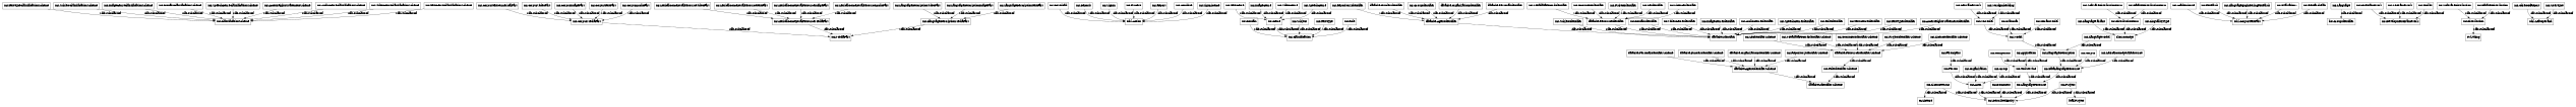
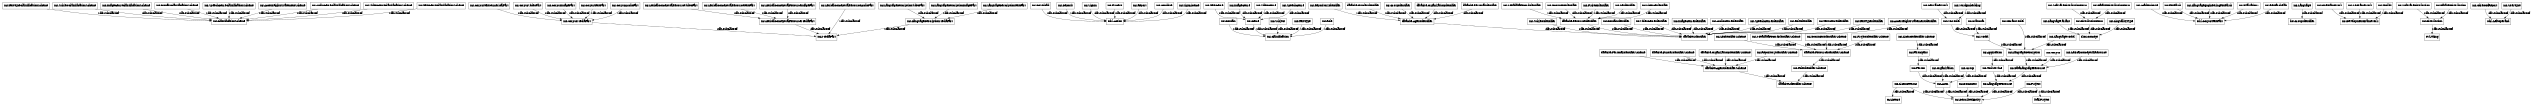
  digraph {
    rankdir=TB
    node [color=black shape=rectangle]
    "ms:TextTypeClassificationScheme"
    "ms:ClassificationScheme"
    "ms:LanguageDescriptionMediaPart"
    "ms:MediaPart"
    "ms:Download"
    "odrl:Action"
    "ms:Domain"
    "ms:Classification"
    "ms:MetadataRecordIdentifier"
    "datacite:ResourceIdentifier"
    "datacite:Identifier"
    "ms:Deposit"
    "datacite:ResourceIdentifierScheme"
    "ms:RoleIdentifierScheme"
    "ms:Grammar"
    "ms:Model"
    "ms:LanguageDescription"
    "ms:DataLanguageResource"
    "ms:NeuralNetwork"
    "ms:MLModel"
    "ms:LanguageVariant"
    "skos:Concept"
    "ms:SubjectIdentifier"
    "datacite:OrganizationIdentifierScheme"
    "datacite:AgentIdentifierScheme"
    "datacite:IdentifierScheme"
    n27 [label="odrl:CorpusTextPart"]
    "ms:AcademicUse"
    "ms:CorpusMediaPart"
    "ms:SubjectClassificationScheme"
    "ms:TextGenre"
    "ms:Genre"
    "datacite:FunderIdentifier"
    "datacite:AgentIdentifier"
    n35 [label="dct:GroupIdentifier"]
    "ms:Language"
    "ms:LanguageResource"
    "ms:DescribedEntity"
    "ms:LanguageDescriptionVideoPart"
    "ms:SignIn"
    "ms:LexicalConceptualResourceVideoPart"
    "ms:LexicalConceptualResourceMediaPart"
    "ms:RepositoryIdentifierScheme"
    "ms:CorpusTextNumericalPart"
    "ms:ImageGenreClassificationScheme"
    "datacite:PersonalIdentifierScheme"
    "ms:NLPFramework"
    "ms:DevelopmentFramework"
    "ms:DocumentIdentifier"
    "ms:GroupIdentifier"
    "datacite:FunderIdentifierScheme"
    "ms:LicenceIdentifierScheme"
    "ms:Application"
    "ms:ToolService"
    "ms:CorpusVideoPart"
    "ms:Process"
    "ms:CorpusImagePart"
    "ms:Corpus"
    "ms:LanguageDescriptionImagePart"
    "ms:WordEmbedding"
    "ms:Report"
    "ms:ProjectIdentifier"
    "ms:Combine"
    "ms:ImageGenre"
    "ms:SignLicence"
    "ms:Organization"
    "ms:Actor"
    "ms:DomainIdentifier"
-   "ms:Component"
    "datacite:OrganizationIdentifier"
    "ms:VideoGenreIdentifier"
    "ms:ImageGenreIdentifier"
    "ms:Group"
    "ms:CorpusTextPart"
    "ms:DomainClassificationScheme"
    "ms:AudioGenreIdentifier"
    "ms:LicenceTerms"
    "cc:License"
    "ms:SpeechGenreIdentifier"
    "ms:RoleIdentifier"
    "ms:NGramModel"
    "datacite:PersonalIdentifier"
    "ms:SoftwareDistribution"
    "ms:Distribution"
    "owl:Thing"
    "ms:DatasetDistribution"
    "ms:TextGenreIdentifier"
    "ms:ObjectOfReport"
    "odrl:LeftOperand"
    "ms:DocumentIdentifierScheme"
    "ms:LanguageDescriptionTextPart"
    "ms:SpeechGenreClassificationScheme"
    "ms:Research"
    "ms:DistributionForm"
    "ms:RepositoryIdentifier"
    "ms:Project"
    "foaf:Project"
    "ms:Subject"
    "ms:MLFramework"
    "ms:Person"
    "ms:SoftwareDistributionForm"
    "ms:UserType"
    "ms:LRIdentifier"
    "ms:Participant"
    "ms:VideoGenre"
    "ms:ProjectIdentifierScheme"
    "ms:TextType"
    "ms:LanguageEngineeringResearch"
    "ms:AccessRightsStatementScheme"
    "ms:Evaluation1"
    "ms:LexicalConceptualResource"
    "ms:TextTypeIdentifier"
    "ms:LRIdentifierScheme"
    "ms:LingualityType"
    "ms:AudioGenreClassificationScheme"
    "ms:LexicalConceptualResourceTextPart"
    "ms:LicenceIdentifier"
    "ms:Toolkit"
    "ms:CorpusAudioPart"
    "ms:AccessRightsStatementIdentifier"
    "ms:LexicalConceptualResourceImagePart"
    "ms:Role"
    "ms:LexicalConceptualResourceAudioPart"
    "ms:MetadataRecordIdentifierScheme"
    "ms:VideoGenreClassificationScheme"
    "ms:ResearchPlan"
    "ms:DatasetDistributionForm"
    "ms:Document"
    "ms:LanguageModel"
    "ms:TextGenreClassificationScheme"
    "ms:SpeechGenre"
    "ms:TextTypeClassificationScheme" -> "ms:ClassificationScheme" [label="rdfs:subClassOf"]
    "ms:LanguageDescriptionMediaPart" -> "ms:MediaPart" [label="rdfs:subClassOf"]
    "ms:Download" -> "odrl:Action" [label="rdfs:subClassOf"]
    "ms:Domain" -> "ms:Classification" [label="rdfs:subClassOf"]
    "ms:MetadataRecordIdentifier" -> "datacite:ResourceIdentifier" [label="rdfs:subClassOf"]
    "datacite:ResourceIdentifier" -> "datacite:Identifier" [label="rdfs:subClassOf"]
    "ms:Deposit" -> "odrl:Action" [label="rdfs:subClassOf"]
    "datacite:ResourceIdentifierScheme" -> "ms:RoleIdentifierScheme" [label="rdfs:subClassOf"]
    "ms:RoleIdentifierScheme" -> "datacite:IdentifierScheme" [label="rdfs:subClassOf"]
    "ms:Grammar" -> "ms:Model" [label="rdfs:subClassOf"]
    "ms:Model" -> "ms:LanguageDescription" [label="rdfs:subClassOf"]
    "ms:LanguageDescription" -> "ms:DataLanguageResource" [label="rdfs:subClassOf"]
    "ms:DataLanguageResource" -> "ms:LanguageResource" [label="rdfs:subClassOf"]
    "ms:NeuralNetwork" -> "ms:MLModel" [label="rdfs:subClassOf"]
    "ms:MLModel" -> "ms:Model" [label="rdfs:subClassOf"]
    "ms:LanguageVariant" -> "skos:Concept" [label="rdfs:subClassOf"]
    "ms:SubjectIdentifier" -> "datacite:Identifier" [label="rdfs:subClassOf"]
    "datacite:OrganizationIdentifierScheme" -> "datacite:AgentIdentifierScheme" [label="rdfs:subClassOf"]
    "datacite:AgentIdentifierScheme" -> "datacite:IdentifierScheme" [label="rdfs:subClassOf"]
    "ms:AcademicUse" -> n27 [label="rdfs:subClassOf"]
    "ms:CorpusMediaPart" -> "ms:MediaPart" [label="rdfs:subClassOf"]
    "ms:SubjectClassificationScheme" -> "ms:ClassificationScheme" [label="rdfs:subClassOf"]
    "ms:TextGenre" -> "ms:Genre" [label="rdfs:subClassOf"]
    "ms:Genre" -> "ms:Classification" [label="rdfs:subClassOf"]
    "datacite:FunderIdentifier" -> "datacite:AgentIdentifier" [label="rdfs:subClassOf"]
    "datacite:AgentIdentifier" -> "datacite:Identifier" [label="rdfs:subClassOf"]
    "ms:Language" -> n35 [label="rdfs:subClassOf"]
    "ms:LanguageResource" -> "ms:DescribedEntity" [label="rdfs:subClassOf"]
    "ms:LanguageDescriptionVideoPart" -> "ms:LanguageDescriptionMediaPart" [label="rdfs:subClassOf"]
    "ms:SignIn" -> "odrl:Action" [label="rdfs:subClassOf"]
    "ms:LexicalConceptualResourceVideoPart" -> "ms:LexicalConceptualResourceMediaPart" [label="rdfs:subClassOf"]
    "ms:LexicalConceptualResourceMediaPart" -> "ms:MediaPart" [label="rdfs:subClassOf"]
    "ms:RepositoryIdentifierScheme" -> "datacite:AgentIdentifierScheme" [label="rdfs:subClassOf"]
    "ms:CorpusTextNumericalPart" -> "ms:CorpusMediaPart" [label="rdfs:subClassOf"]
    "ms:ImageGenreClassificationScheme" -> "ms:ClassificationScheme" [label="rdfs:subClassOf"]
    "datacite:PersonalIdentifierScheme" -> "datacite:AgentIdentifierScheme" [label="rdfs:subClassOf"]
    "ms:NLPFramework" -> "ms:DevelopmentFramework" [label="rdfs:subClassOf"]
    "ms:DocumentIdentifier" -> "datacite:ResourceIdentifier" [label="rdfs:subClassOf"]
    "ms:GroupIdentifier" -> "datacite:AgentIdentifier" [label="rdfs:subClassOf"]
    "datacite:FunderIdentifierScheme" -> "datacite:AgentIdentifierScheme" [label="rdfs:subClassOf"]
-   "ms:LicenceIdentifierScheme" -> "datacite:ResourceIdentifierScheme" [label="rdfs:subClassOf"]
+   "ms:LicenceIdentifierScheme" -> "ms:Participant" [label="rdfs:subClassOf"]
    "ms:Application" -> "ms:ToolService" [label="rdfs:subClassOf"]
    "ms:ToolService" -> "ms:LanguageResource" [label="rdfs:subClassOf"]
    "ms:CorpusVideoPart" -> "ms:CorpusMediaPart" [label="rdfs:subClassOf"]
    "ms:Process" -> "odrl:Action" [label="rdfs:subClassOf"]
    "ms:CorpusImagePart" -> "ms:CorpusMediaPart" [label="rdfs:subClassOf"]
    "ms:Corpus" -> "ms:DataLanguageResource" [label="rdfs:subClassOf"]
    "ms:LanguageDescriptionImagePart" -> "ms:LanguageDescriptionMediaPart" [label="rdfs:subClassOf"]
    "ms:WordEmbedding" -> "ms:MLModel" [label="rdfs:subClassOf"]
    "ms:Report" -> "odrl:Action" [label="rdfs:subClassOf"]
    "ms:ProjectIdentifier" -> "datacite:ResourceIdentifier" [label="rdfs:subClassOf"]
    "ms:Combine" -> "odrl:Action" [label="rdfs:subClassOf"]
    "ms:ImageGenre" -> "ms:Genre" [label="rdfs:subClassOf"]
    "ms:SignLicence" -> "odrl:Action" [label="rdfs:subClassOf"]
    "ms:Organization" -> "ms:Actor" [label="rdfs:subClassOf"]
    "ms:Actor" -> "ms:DescribedEntity" [label="rdfs:subClassOf"]
    "ms:DomainIdentifier" -> "datacite:Identifier" [label="rdfs:subClassOf"]
-   "ms:Component" -> "ms:ToolService" [label="rdfs:subClassOf"]
    "datacite:OrganizationIdentifier" -> "datacite:AgentIdentifier" [label="rdfs:subClassOf"]
    "ms:VideoGenreIdentifier" -> "datacite:Identifier" [label="rdfs:subClassOf"]
    "ms:ImageGenreIdentifier" -> "datacite:Identifier" [label="rdfs:subClassOf"]
    "ms:Group" -> "ms:Actor" [label="rdfs:subClassOf"]
    "ms:CorpusTextPart" -> "ms:CorpusMediaPart" [label="rdfs:subClassOf"]
    "ms:DomainClassificationScheme" -> "ms:ClassificationScheme" [label="rdfs:subClassOf"]
    "ms:AudioGenreIdentifier" -> "datacite:Identifier" [label="rdfs:subClassOf"]
    "ms:LicenceTerms" -> "ms:DescribedEntity" [label="rdfs:subClassOf"]
    "ms:LicenceTerms" -> "cc:License" [label="rdfs:subClassOf"]
    "ms:SpeechGenreIdentifier" -> "datacite:Identifier" [label="rdfs:subClassOf"]
    "ms:RoleIdentifier" -> "datacite:Identifier" [label="rdfs:subClassOf"]
-   "ms:NGramModel" -> "ms:Model" [label="rdfs:subClassOf"]
+   "ms:NGramModel" -> "ms:LanguageDescription" [label="rdfs:subClassOf"]
    "datacite:PersonalIdentifier" -> "datacite:AgentIdentifier" [label="rdfs:subClassOf"]
    "ms:SoftwareDistribution" -> "ms:Distribution" [label="rdfs:subClassOf"]
    "ms:Distribution" -> "owl:Thing" [label="rdfs:subClassOf"]
    "ms:DatasetDistribution" -> "ms:Distribution" [label="rdfs:subClassOf"]
    "ms:TextGenreIdentifier" -> "datacite:Identifier" [label="rdfs:subClassOf"]
    "ms:ObjectOfReport" -> "odrl:LeftOperand" [label="rdfs:subClassOf"]
    "ms:DocumentIdentifierScheme" -> "datacite:ResourceIdentifierScheme" [label="rdfs:subClassOf"]
    "ms:LanguageDescriptionTextPart" -> "ms:LanguageDescriptionMediaPart" [label="rdfs:subClassOf"]
    "ms:SpeechGenreClassificationScheme" -> "ms:ClassificationScheme" [label="rdfs:subClassOf"]
    "ms:Research" -> n27 [label="rdfs:subClassOf"]
    "ms:DistributionForm" -> "skos:Concept" [label="rdfs:subClassOf"]
    "ms:RepositoryIdentifier" -> "datacite:AgentIdentifier" [label="rdfs:subClassOf"]
    "ms:Project" -> "ms:DescribedEntity" [label="rdfs:subClassOf"]
    "ms:Project" -> "foaf:Project" [label="rdfs:subClassOf"]
    "ms:Subject" -> "ms:Classification" [label="rdfs:subClassOf"]
    "ms:MLFramework" -> "ms:DevelopmentFramework" [label="rdfs:subClassOf"]
    "ms:Person" -> "ms:Actor" [label="rdfs:subClassOf"]
    "ms:SoftwareDistributionForm" -> "ms:DistributionForm" [label="rdfs:subClassOf"]
    "ms:UserType" -> "odrl:LeftOperand" [label="rdfs:subClassOf"]
    "ms:LRIdentifier" -> "datacite:ResourceIdentifier" [label="rdfs:subClassOf"]
    "ms:Participant" -> "ms:Person" [label="rdfs:subClassOf"]
    "ms:VideoGenre" -> "ms:Genre" [label="rdfs:subClassOf"]
    "ms:ProjectIdentifierScheme" -> "datacite:ResourceIdentifierScheme" [label="rdfs:subClassOf"]
    "ms:TextType" -> "ms:Classification" [label="rdfs:subClassOf"]
    "ms:LanguageEngineeringResearch" -> n27 [label="rdfs:subClassOf"]
    "ms:AccessRightsStatementScheme" -> "ms:ClassificationScheme" [label="rdfs:subClassOf"]
    "ms:Evaluation1" -> n27 [label="rdfs:subClassOf"]
    "ms:LexicalConceptualResource" -> "ms:DataLanguageResource" [label="rdfs:subClassOf"]
    "ms:TextTypeIdentifier" -> "datacite:Identifier" [label="rdfs:subClassOf"]
    "ms:LRIdentifierScheme" -> "datacite:ResourceIdentifierScheme" [label="rdfs:subClassOf"]
    "ms:LingualityType" -> "skos:Concept" [label="rdfs:subClassOf"]
    "ms:AudioGenreClassificationScheme" -> "ms:ClassificationScheme" [label="rdfs:subClassOf"]
    "ms:LexicalConceptualResourceTextPart" -> "ms:LexicalConceptualResourceMediaPart" [label="rdfs:subClassOf"]
    "ms:LicenceIdentifier" -> "datacite:ResourceIdentifier" [label="rdfs:subClassOf"]
    "ms:Toolkit" -> "ms:DevelopmentFramework" [label="rdfs:subClassOf"]
    "ms:CorpusAudioPart" -> "ms:CorpusMediaPart" [label="rdfs:subClassOf"]
    "ms:AccessRightsStatementIdentifier" -> "datacite:Identifier" [label="rdfs:subClassOf"]
    "ms:LexicalConceptualResourceImagePart" -> "ms:LexicalConceptualResourceMediaPart" [label="rdfs:subClassOf"]
    "ms:Role" -> "ms:Classification" [label="rdfs:subClassOf"]
-   "ms:LexicalConceptualResourceAudioPart" -> "ms:LexicalConceptualResourceMediaPart" [label="rdfs:subClassOf"]
+   "ms:LexicalConceptualResourceAudioPart" -> "ms:MediaPart" [label="rdfs:subClassOf"]
    "ms:MetadataRecordIdentifierScheme" -> "datacite:ResourceIdentifierScheme" [label="rdfs:subClassOf"]
    "ms:VideoGenreClassificationScheme" -> "ms:ClassificationScheme" [label="rdfs:subClassOf"]
    "ms:ResearchPlan" -> n27 [label="rdfs:subClassOf"]
    "ms:DatasetDistributionForm" -> "ms:DistributionForm" [label="rdfs:subClassOf"]
    "ms:Document" -> "ms:DescribedEntity" [label="rdfs:subClassOf"]
    "ms:LanguageModel" -> "ms:LanguageDescription" [label="rdfs:subClassOf"]
    "ms:TextGenreClassificationScheme" -> "ms:ClassificationScheme" [label="rdfs:subClassOf"]
    "ms:SpeechGenre" -> "ms:Genre" [label="rdfs:subClassOf"]
  }
